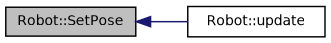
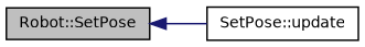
  digraph {
    rankdir=LR
    fontname="DejaVu Sans"
    node [color=black fontname="DejaVu Sans" fontsize=10 shape=record style=filled]
    n1 [fillcolor=grey75 fontcolor=black height=0.2 label="Robot::SetPose" width=0.4]
-   n2 [fillcolor=white height=0.2 label="Robot::update" width=0.4]
+   n2 [fillcolor=white height=0.2 label="SetPose::update" width=0.4]
    n1 -> n2 [color=midnightblue dir=back fontname="DejaVu Sans" fontsize=10 labelfontname=Helvetica labelfontsize=10 style=solid]
  }
